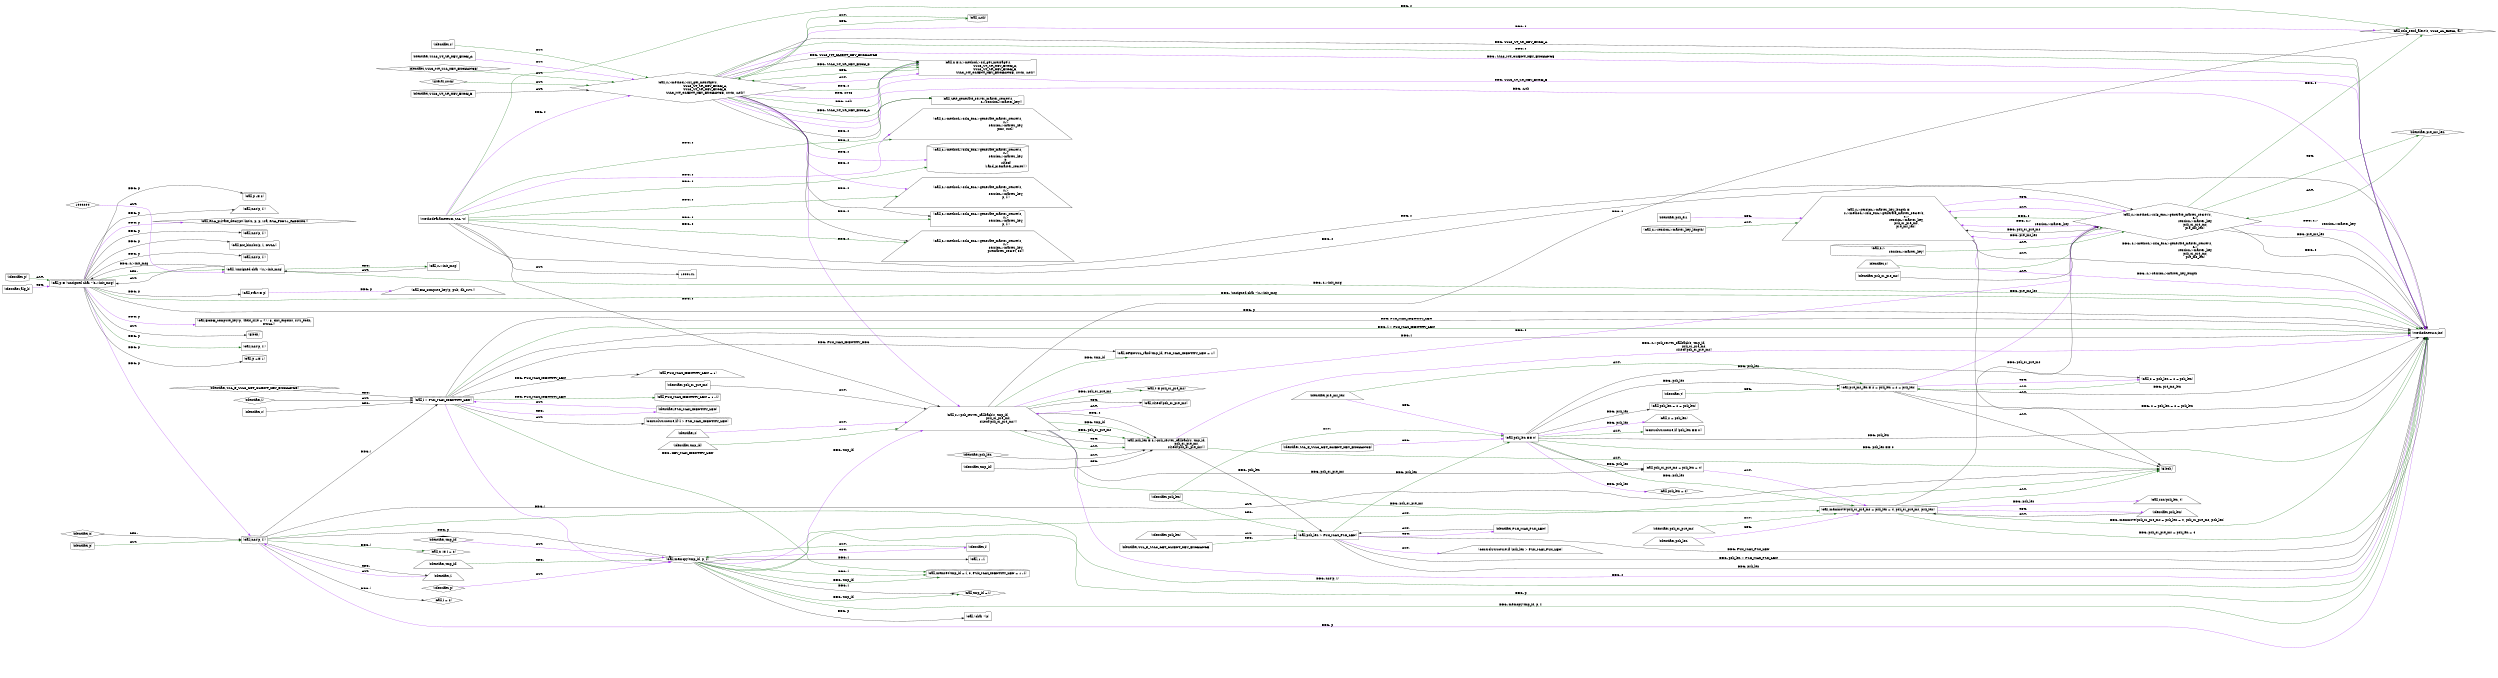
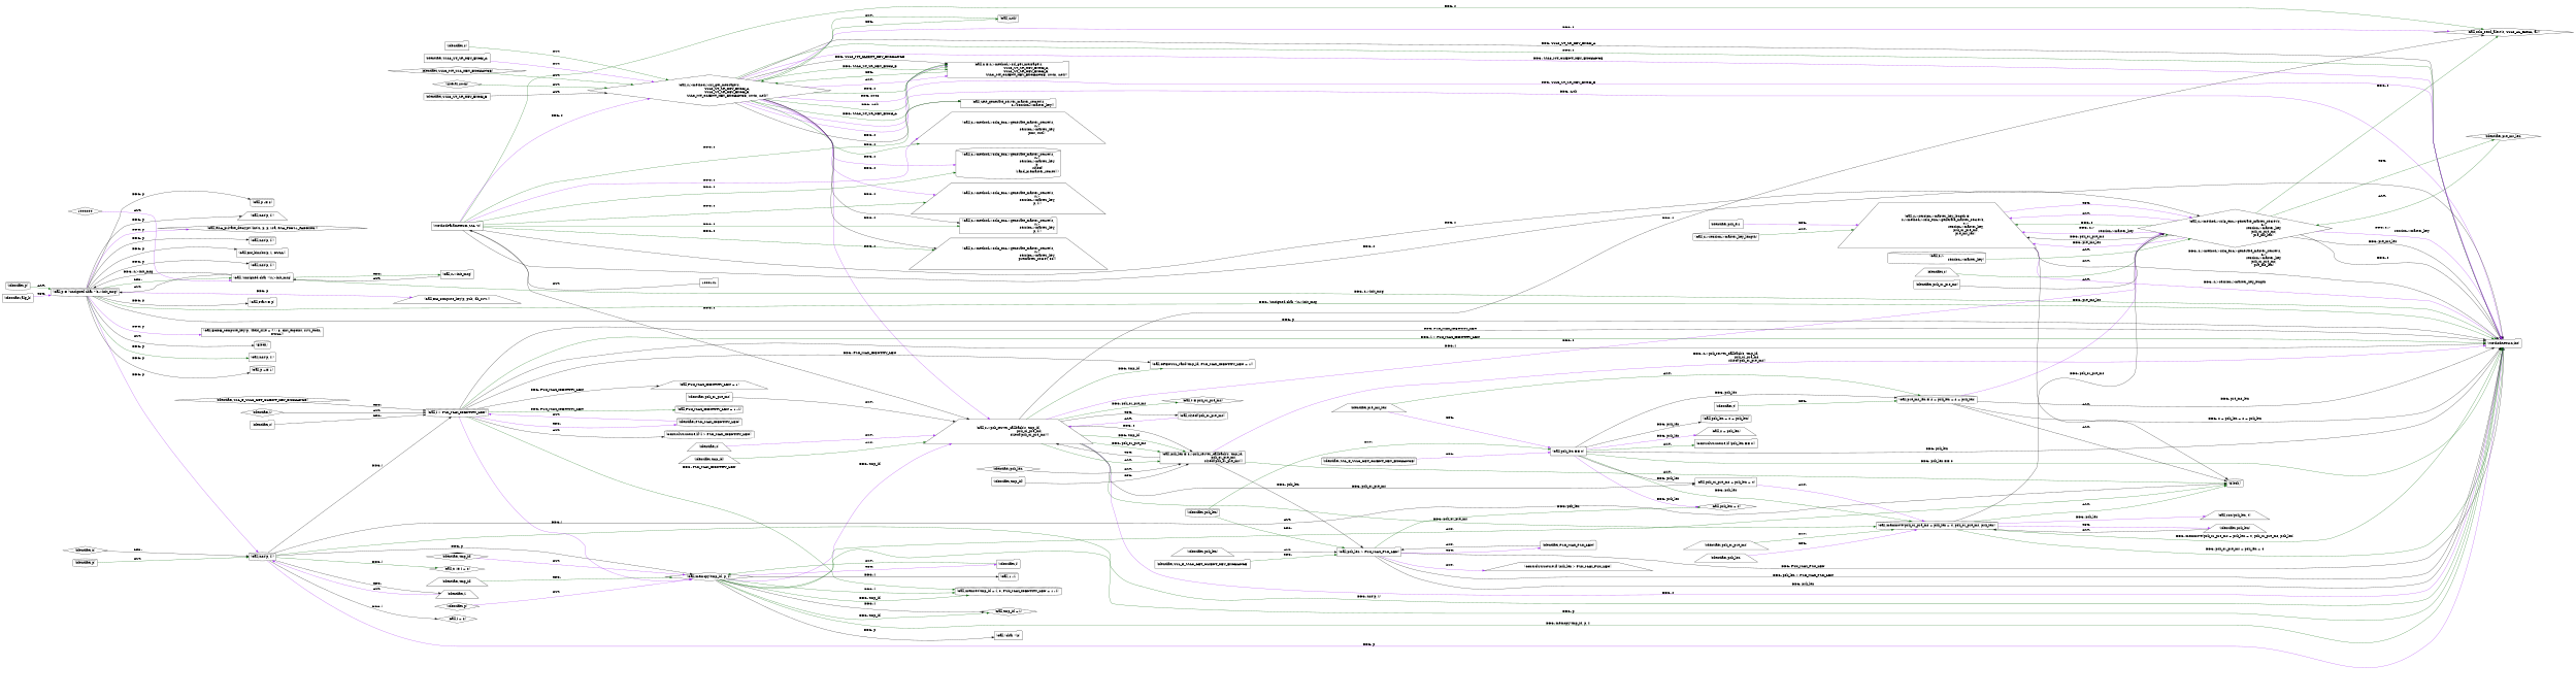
  digraph {
    rankdir=LR
    node [shape=folder]
    edge [color=black]
    n1 [label="(Call,s->session->master_key_length =\n            s->method->ssl3_enc->generate_master_secret(s,\n                                                        s->\n                                                        session->master_key,\n                                                        psk_or_pre_ms,\n                                                        pre_ms_len))" shape=trapezium]
    n2 [label="(Call,s->method->ssl3_enc->generate_master_secret(s,\n                                                        s->\n                                                        session->master_key,\n                                                        psk_or_pre_ms,\n                                                        pre_ms_len))" shape=diamond]
    n3 [label="(Block,)" shape=cylinder]
    n4 [label="(MethodReturn,int)"]
    n5 [label="(Call,ssl3_send_alert(s, SSL3_AL_FATAL, al))" shape=diamond]
    n6 [label="(Identifier,pre_ms_len)" shape=diamond]
    n7 [label="(Call,s->psk_server_callback(s, tmp_id,\n                                         psk_or_pre_ms,\n                                         sizeof(psk_or_pre_ms)))" shape=trapezium]
    n8 [label="(Call,memmove(psk_or_pre_ms + psk_len + 4, psk_or_pre_ms, psk_len))" shape=cylinder]
    n9 [label="(Call,psk_len = s->psk_server_callback(s, tmp_id,\n                                         psk_or_pre_ms,\n                                         sizeof(psk_or_pre_ms)))"]
    n10 [label="(Call,OPENSSL_rand(tmp_id, PSK_MAX_IDENTITY_LEN + 1))"]
    n11 [label="(Call,sizeof(psk_or_pre_ms))" shape=cylinder]
    n12 [label="(Call,t = psk_or_pre_ms)" shape=diamond]
    n13 [label="(Call,psk_or_pre_ms + psk_len + 4)"]
    n14 [label="(Call,s2n(psk_len, t))" shape=trapezium]
    n15 [label="(Identifier,psk_len)" shape=trapezium]
    n16 [label="(Call,psk_len > PSK_MAX_PSK_LEN)"]
    n17 [label="(Call,s->method->ssl_get_message(s,\n                                   SSL3_ST_SR_KEY_EXCH_A,\n                                   SSL3_ST_SR_KEY_EXCH_B,\n                                   SSL3_MT_CLIENT_KEY_EXCHANGE, 2048, &ok))" shape=diamond]
    n18 [label="(Call,s->method->ssl3_enc->generate_master_secret(s,\n                                                        s->\n                                                        session->master_key,\n                                                        p,\n                                                        sizeof\n                                                        (rand_premaster_secret)))" shape=cylinder]
    n19 [label="(Call,s->method->ssl3_enc->generate_master_secret(s,\n                                                        s->\n                                                        session->master_key,\n                                                        p, i))" shape=trapezium]
    n20 [label="(Call,s->method->ssl3_enc->generate_master_secret(s,\n                                                        s->\n                                                        session->master_key,\n                                                        p, i))"]
    n21 [label="(Call,n = s->method->ssl_get_message(s,\n                                   SSL3_ST_SR_KEY_EXCH_A,\n                                   SSL3_ST_SR_KEY_EXCH_B,\n                                   SSL3_MT_CLIENT_KEY_EXCHANGE, 2048, &ok))"]
    n22 [label="(Call,s->method->ssl3_enc->generate_master_secret(s,\n                                                        s->\n                                                        session->master_key,\n                                                        premaster_secret, 32))" shape=trapezium]
    n23 [label="(Call,&ok)" shape=cylinder]
    n24 [label="(Call,SRP_generate_server_master_secret(s,\n                                               s->session->master_key))"]
    n25 [label="(Call,s->method->ssl3_enc->generate_master_secret(s,\n                                                        s->\n                                                        session->master_key,\n                                                        pms, outl))" shape=trapezium]
    n26 [label="(MethodParameterIn,SSL *s)"]
    1000141
    n28 [label="(Call,memcpy(tmp_id, p, i))" shape=diamond]
    n29 [label="(Call,memset(tmp_id + i, 0, PSK_MAX_IDENTITY_LEN + 1 - i))" shape=cylinder]
    n30 [label="(Call,tmp_id + i)" shape=diamond]
    n31 [label="(Call,(char *)p)"]
    n32 [label="(Identifier,i)"]
    n33 [label="(Call,1 - i)" shape=cylinder]
    n34 [label="(Call,n2s(p, i))" shape=cylinder]
    n35 [label="(Call,i > PSK_MAX_IDENTITY_LEN)" shape=cylinder]
    n36 [label="(Call,n != i + 2)" shape=diamond]
    n37 [label="(Identifier,i)" shape=trapezium]
    n38 [label="(Call,i + 2)" shape=diamond]
    n39 [label="(Call,PSK_MAX_IDENTITY_LEN + 1)" shape=trapezium]
    n40 [label="(Call,PSK_MAX_IDENTITY_LEN + 1 - i)" shape=cylinder]
    n41 [label="(Identifier,PSK_MAX_IDENTITY_LEN)" shape=cylinder]
    n42 [label="(ControlStructure,if (i > PSK_MAX_IDENTITY_LEN))" shape=cylinder]
    n43 [label="(Call,p = (unsigned char *)s->init_msg)" shape=cylinder]
    n44 [label="(Call,(unsigned char *)s->init_msg)"]
    n45 [label="(Call,start = p)"]
    n46 [label="(Call,ECDH_compute_key(p, (field_size + 7) / 8, clnt_ecpoint, srvr_ecdh,\n                             NULL))"]
    n47 [label="(Block,)" shape=cylinder]
    n48 [label="(Call,n2s(p, i))"]
    n49 [label="(Call,p += 1)" shape=cylinder]
    n50 [label="(Call,p -= 2)" shape=cylinder]
    n51 [label="(Call,n2s(p, i))" shape=trapezium]
    n52 [label="(Call,RSA_private_decrypt((int)n, p, p, rsa, RSA_PKCS1_PADDING))" shape=diamond]
    n53 [label="(Call,n2s(p, i))" shape=cylinder]
    n54 [label="(Call,BN_bin2bn(p, i, NULL))"]
    n55 [label="(Call,n2s(p, i))" shape=cylinder]
    n56 [label="(Call,DH_compute_key(p, pub, dh_srvr))" shape=trapezium]
    n57 [label="(Call,s->init_msg)"]
    n58 [label="(Call,psk_len == 0)"]
    n59 [label="(Call,pre_ms_len = 2 + psk_len + 2 + psk_len)" shape=cylinder]
    n60 [label="(Call,psk_len + 2 + psk_len)" shape=cylinder]
    n61 [label="(Call,2 + psk_len)" shape=trapezium]
    n62 [label="(ControlStructure,if (psk_len == 0))"]
    n63 [label="(Call,psk_len + 4)" shape=diamond]
-   n64 [label="(Call,2 + psk_len + 2 + psk_len)"]
    n65 [label="(ControlStructure,if (psk_len > PSK_MAX_PSK_LEN))" shape=trapezium]
    n66 [label="(Identifier,PSK_MAX_PSK_LEN)"]
    n67 [label="(Call,s->\n                                                        session->master_key)" shape=cylinder]
    n68 [label="(Identifier,n)" shape=diamond]
    n69 [label="(Identifier,psk_len)" shape=diamond]
    n70 [label="(Identifier,tmp_id)" shape=diamond]
    n71 [label="(Identifier,psk_len)" shape=trapezium]
    n72 [label="(Identifier,SSL3_ST_SR_KEY_EXCH_A)"]
    n73 [label="(Identifier,i)" shape=diamond]
    n74 [label="(Identifier,psk_len)" shape=trapezium]
    n75 [label="(Identifier,tmp_id)" shape=trapezium]
    n76 [label="(Identifier,s)" shape=trapezium]
    n77 [label="(Identifier,psk_err)"]
    n78 [label="(Identifier,SSL3_MT_SSL_KEY_EXCHANGE)" shape=diamond]
    n79 [label="(Identifier,p)" shape=cylinder]
    n80 [label="(Identifier,tmp_id)" shape=trapezium]
    n81 [label="(Identifier,p)" shape=cylinder]
    n82 [label="(Identifier,SSL_F_SSL3_GET_CLIENT_KEY_EXCHANGE)"]
    n83 [label="(Identifier,psk_or_pre_ms)"]
    n84 [label="(Literal,2048)" shape=diamond]
    n85 [label="(Identifier,SSL_F_SSL3_GET_CLIENT_KEY_EXCHANGE)" shape=cylinder]
    n86 [label="(Identifier,psk_or_pre_ms)"]
    n87 [label="(Identifier,s)"]
    n88 [label="(Identifier,p)" shape=diamond]
    n89 [label="(Identifier,psk_or_pre_ms)" shape=trapezium]
    n90 [label="(Identifier,SSL3_ST_SR_KEY_EXCH_B)" shape=cylinder]
    n91 [label="(Identifier,tmp_id)"]
    n92 [label="(Call,s->session->master_key_length)" shape=cylinder]
    n93 [label="(Identifier,pre_ms_len)" shape=trapezium]
    n94 [label="(Identifier,psk_len)" shape=cylinder]
    n95 [label="(Identifier,s)"]
    n96 [label="(Identifier,SSL_F_SSL3_GET_CLIENT_KEY_EXCHANGE)" shape=diamond]
    n97 [label="(Identifier,alg_k)"]
    n98 [label="(Identifier,s)" shape=trapezium]
    n99 [label="(Identifier,t)"]
    1000204 [shape=diamond]
    n1 -> n2 [color=purple label="CFG: "]
    n1 -> n3 [label="AST: "]
    n1 -> n4 [color=purple label="DDG: s->session->master_key_length"]
    n1 -> n4 [label="DDG: s->method->ssl3_enc->generate_master_secret(s,\n                                                        s->\n                                                        session->master_key,\n                                                        psk_or_pre_ms,\n                                                        pre_ms_len)"]
    n2 -> n1 [color=purple label="AST: "]
    n2 -> n1 [color=darkgreen label="DDG: s"]
    n2 -> n1 [color=purple label="DDG: s->\n                                                        session->master_key"]
    n2 -> n1 [label="DDG: psk_or_pre_ms"]
    n2 -> n1 [color=purple label="DDG: pre_ms_len"]
    n2 -> n4 [label="DDG: pre_ms_len"]
    n2 -> n4 [label="DDG: s"]
    n2 -> n4 [color=purple label="DDG: s->\n                                                        session->master_key"]
    n2 -> n5 [color=darkgreen label="DDG: s"]
    n2 -> n6 [color=darkgreen label="CFG: "]
    n6 -> n2 [color=darkgreen label="AST: "]
    n7 -> n2 [color=purple label="DDG: s"]
    n7 -> n4 [color=purple label="DDG: s"]
    n7 -> n5 [label="DDG: s"]
    n7 -> n8 [color=darkgreen label="DDG: psk_or_pre_ms"]
    n7 -> n9 [color=darkgreen label="AST: "]
    n7 -> n9 [label="DDG: s"]
    n7 -> n9 [color=darkgreen label="DDG: tmp_id"]
    n7 -> n9 [color=darkgreen label="DDG: psk_or_pre_ms"]
    n7 -> n10 [color=darkgreen label="DDG: tmp_id"]
    n7 -> n11 [label="CFG: "]
    n7 -> n12 [color=darkgreen label="DDG: psk_or_pre_ms"]
    n7 -> n13 [label="DDG: psk_or_pre_ms"]
    n8 -> n2 [label="DDG: psk_or_pre_ms"]
    n8 -> n3 [color=darkgreen label="AST: "]
    n8 -> n4 [color=darkgreen label="DDG: psk_or_pre_ms + psk_len + 4"]
    n8 -> n4 [color=darkgreen label="DDG: memmove(psk_or_pre_ms + psk_len + 4, psk_or_pre_ms, psk_len)"]
    n8 -> n14 [color=purple label="DDG: psk_len"]
    n8 -> n15 [color=purple label="CFG: "]
    n9 -> n3 [color=darkgreen label="AST: "]
    n9 -> n4 [color=purple label="DDG: s->psk_server_callback(s, tmp_id,\n                                         psk_or_pre_ms,\n                                         sizeof(psk_or_pre_ms))"]
    n9 -> n7 [label="CFG: "]
    n9 -> n16 [label="DDG: psk_len"]
    n11 -> n7 [color=purple label="AST: "]
    n13 -> n8 [color=purple label="AST: "]
    n15 -> n8 [label="AST: "]
    n16 -> n4 [label="DDG: psk_len > PSK_MAX_PSK_LEN"]
    n16 -> n4 [label="DDG: psk_len"]
    n16 -> n4 [label="DDG: PSK_MAX_PSK_LEN"]
-   n16 -> n58 [color=darkgreen label="DDG: psk_len"]
+   n16 -> n63 [color=darkgreen label="DDG: psk_len"]
    n16 -> n65 [color=purple label="AST: "]
    n16 -> n66 [color=purple label="CFG: "]
    n17 -> n4 [label="DDG: SSL3_ST_SR_KEY_EXCH_A"]
    n17 -> n4 [color=darkgreen label="DDG: s"]
    n17 -> n4 [color=purple label="DDG: SSL3_MT_CLIENT_KEY_EXCHANGE"]
    n17 -> n4 [color=purple label="DDG: SSL3_ST_SR_KEY_EXCH_B"]
    n17 -> n4 [color=purple label="DDG: &ok"]
    n17 -> n5 [color=purple label="DDG: s"]
    n17 -> n7 [color=purple label="DDG: s"]
    n17 -> n18 [color=purple label="DDG: s"]
    n17 -> n19 [color=purple label="DDG: s"]
    n17 -> n20 [label="DDG: s"]
    n17 -> n21 [color=purple label="AST: "]
    n17 -> n21 [color=darkgreen label="DDG: s"]
    n17 -> n21 [color=purple label="DDG: 2048"]
    n17 -> n21 [color=darkgreen label="DDG: &ok"]
    n17 -> n21 [color=darkgreen label="DDG: SSL3_ST_SR_KEY_EXCH_A"]
    n17 -> n21 [label="DDG: SSL3_MT_CLIENT_KEY_EXCHANGE"]
    n17 -> n21 [color=darkgreen label="DDG: SSL3_ST_SR_KEY_EXCH_B"]
    n17 -> n22 [label="DDG: s"]
    n17 -> n23 [color=darkgreen label="CFG: "]
    n17 -> n24 [label="DDG: s"]
    n17 -> n25 [color=darkgreen label="DDG: s"]
    n21 -> n17 [color=darkgreen label="CFG: "]
    n23 -> n17 [color=darkgreen label="AST: "]
    n26 -> n2 [label="DDG: s"]
    n26 -> n4 [label="DDG: s"]
    n26 -> n5 [color=darkgreen label="DDG: s"]
    n26 -> n7 [label="DDG: s"]
    n26 -> n17 [color=purple label="DDG: s"]
    n26 -> n18 [color=darkgreen label="DDG: s"]
    n26 -> n19 [color=darkgreen label="DDG: s"]
    n26 -> n20 [color=darkgreen label="DDG: s"]
    n26 -> n22 [color=darkgreen label="DDG: s"]
    n26 -> n24 [color=darkgreen label="DDG: s"]
    n26 -> n25 [color=purple label="DDG: s"]
-   n26 -> 1000141 [label="AST: "]
+   1000141 -> n26 [label="AST: "]
    n28 -> n3 [color=darkgreen label="AST: "]
    n28 -> n4 [color=darkgreen label="DDG: memcpy(tmp_id, p, i)"]
    n28 -> n4 [color=darkgreen label="DDG: p"]
    n28 -> n7 [color=purple label="DDG: tmp_id"]
    n28 -> n29 [color=darkgreen label="DDG: tmp_id"]
    n28 -> n29 [color=darkgreen label="DDG: i"]
    n28 -> n30 [color=darkgreen label="DDG: tmp_id"]
    n28 -> n30 [label="DDG: i"]
    n28 -> n31 [label="DDG: p"]
    n28 -> n32 [color=purple label="CFG: "]
    n28 -> n33 [label="DDG: i"]
    n32 -> n28 [color=darkgreen label="AST: "]
    n34 -> n3 [label="AST: "]
    n34 -> n4 [color=purple label="DDG: p"]
    n34 -> n4 [color=darkgreen label="DDG: n2s(p, i)"]
    n34 -> n28 [label="DDG: p"]
    n34 -> n35 [label="DDG: i"]
    n34 -> n36 [color=darkgreen label="DDG: i"]
    n34 -> n37 [label="CFG: "]
    n34 -> n38 [label="DDG: i"]
    n35 -> n4 [label="DDG: i"]
    n35 -> n4 [label="DDG: PSK_MAX_IDENTITY_LEN"]
    n35 -> n4 [color=darkgreen label="DDG: i > PSK_MAX_IDENTITY_LEN"]
-   n35 -> n10 [label="DDG: PSK_MAX_IDENTITY_DDG"]
+   n35 -> n10 [label="DDG: PSK_MAX_IDENTITY_LEN"]
    n35 -> n28 [color=purple label="DDG: i"]
-   n35 -> n29 [color=darkgreen label="DDG: KEY_MAX_IDENTITY_LEN"]
+   n35 -> n29 [color=darkgreen label="DDG: PSK_MAX_IDENTITY_LEN"]
    n35 -> n39 [label="DDG: PSK_MAX_IDENTITY_LEN"]
    n35 -> n40 [color=darkgreen label="DDG: PSK_MAX_IDENTITY_LEN"]
    n35 -> n41 [color=purple label="CFG: "]
    n35 -> n42 [label="AST: "]
    n37 -> n34 [color=purple label="AST: "]
    n41 -> n35 [color=purple label="AST: "]
    n43 -> n4 [color=darkgreen label="DDG: (unsigned char *)s->init_msg"]
    n43 -> n4 [label="DDG: p"]
    n43 -> n34 [color=purple label="DDG: p"]
    n43 -> n44 [color=darkgreen label="CFG: "]
    n43 -> n45 [label="DDG: p"]
    n43 -> n46 [color=purple label="DDG: p"]
    n43 -> n47 [label="AST: "]
    n43 -> n48 [color=darkgreen label="DDG: p"]
    n43 -> n49 [label="DDG: p"]
    n43 -> n50 [label="DDG: p"]
    n43 -> n51 [label="DDG: p"]
    n43 -> n52 [color=purple label="DDG: p"]
    n43 -> n53 [label="DDG: p"]
    n43 -> n54 [label="DDG: p"]
    n43 -> n55 [label="DDG: p"]
-   n45 -> n56 [color=purple label="DDG: p"]
+   n43 -> n56 [color=purple label="DDG: p"]
    n44 -> n4 [color=darkgreen label="DDG: s->init_msg"]
    n44 -> n43 [label="AST: "]
    n44 -> n43 [label="DDG: s->init_msg"]
    n44 -> n57 [color=darkgreen label="CFG: "]
    n57 -> n44 [label="AST: "]
    n58 -> n4 [color=darkgreen label="DDG: psk_len == 0"]
    n58 -> n4 [label="DDG: psk_len"]
    n58 -> n8 [color=darkgreen label="DDG: psk_len"]
    n58 -> n13 [label="DDG: psk_len"]
    n58 -> n59 [label="DDG: psk_len"]
    n58 -> n60 [label="DDG: psk_len"]
    n58 -> n61 [color=purple label="DDG: psk_len"]
    n58 -> n62 [color=darkgreen label="AST: "]
    n58 -> n63 [color=purple label="DDG: psk_len"]
-   n58 -> n64 [label="DDG: psk_len"]
    n59 -> n2 [color=purple label="DDG: pre_ms_len"]
    n59 -> n3 [label="AST: "]
    n59 -> n4 [label="DDG: 2 + psk_len + 2 + psk_len"]
    n59 -> n4 [label="DDG: pre_ms_len"]
-   n59 -> n64 [color=purple label="CFG: "]
-   n64 -> n59 [color=darkgreen label="AST: "]
    n66 -> n16 [label="AST: "]
    n67 -> n2 [color=darkgreen label="AST: "]
    n68 -> n34 [label="CFG: "]
    n69 -> n9 [label="AST: "]
    n70 -> n28 [color=purple label="AST: "]
    n71 -> n8 [color=purple label="CFG: "]
    n72 -> n17 [color=purple label="AST: "]
    n73 -> n35 [label="AST: "]
    n74 -> n16 [label="AST: "]
    n75 -> n28 [color=darkgreen label="CFG: "]
    n76 -> n2 [color=darkgreen label="AST: "]
    n77 -> n1 [color=purple label="CFG: "]
    n78 -> n17 [color=darkgreen label="AST: "]
    n79 -> n43 [color=darkgreen label="AST: "]
    n80 -> n7 [color=darkgreen label="AST: "]
    n81 -> n34 [color=darkgreen label="AST: "]
    n82 -> n16 [color=darkgreen label="CFG: "]
    n83 -> n2 [label="AST: "]
    n84 -> n17 [color=darkgreen label="AST: "]
    n85 -> n58 [color=purple label="CFG: "]
    n86 -> n7 [label="AST: "]
    n87 -> n35 [label="CFG: "]
    n88 -> n28 [color=purple label="AST: "]
    n89 -> n8 [color=darkgreen label="AST: "]
    n90 -> n17 [label="AST: "]
    n91 -> n9 [label="CFG: "]
    n92 -> n1 [color=darkgreen label="AST: "]
    n93 -> n58 [color=purple label="CFG: "]
    n93 -> n59 [color=darkgreen label="AST: "]
    n94 -> n16 [color=darkgreen label="CFG: "]
    n94 -> n58 [color=darkgreen label="AST: "]
    n95 -> n17 [color=darkgreen label="AST: "]
    n96 -> n35 [label="CFG: "]
    n97 -> n43 [color=purple label="CFG: "]
    n98 -> n7 [color=purple label="AST: "]
    n99 -> n59 [color=darkgreen label="CFG: "]
    1000204 -> n44 [color=purple label="AST: "]
  }
